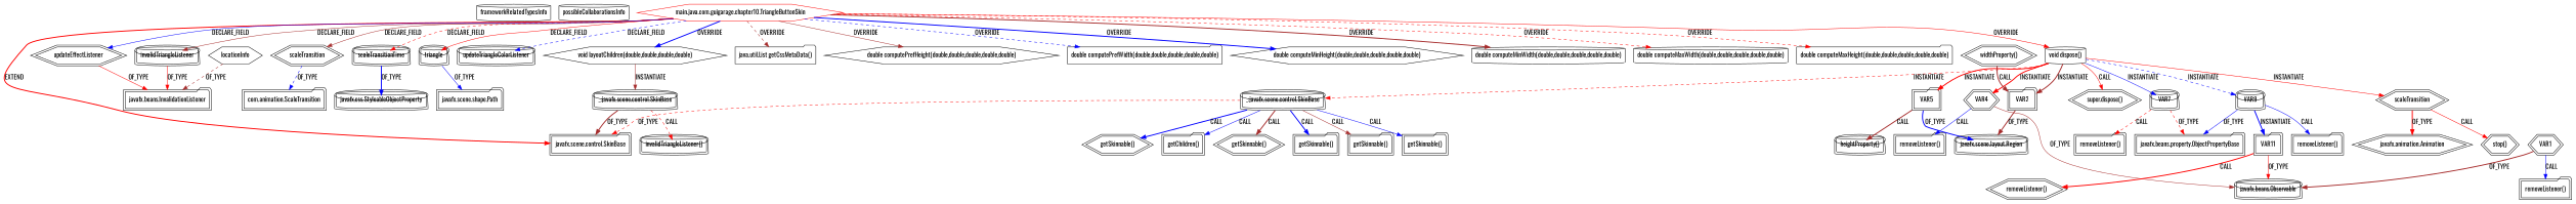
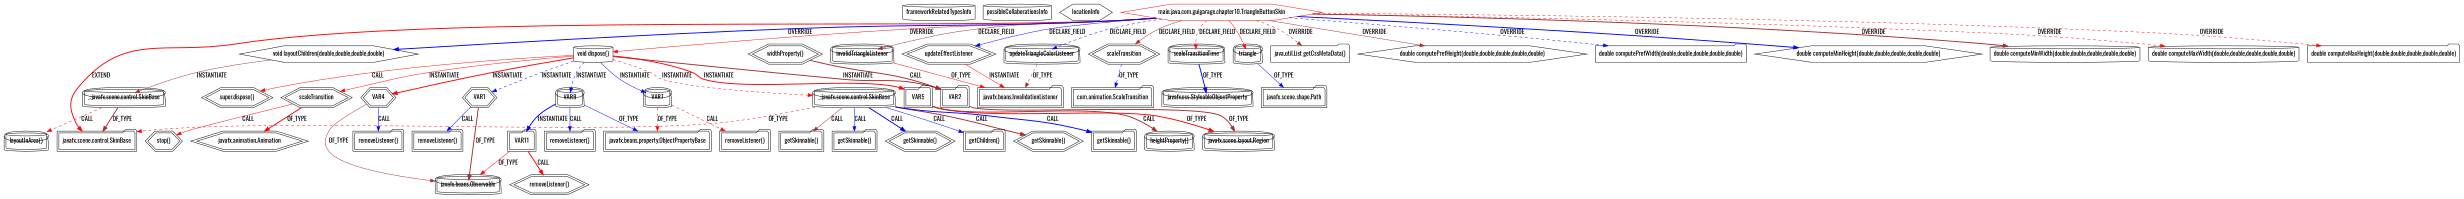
  digraph {
    fontname=Oswald
    node [fontname=Oswald shape=folder isFrameworkType=true vertexType=INSIDE_CALL peripheries=2]
    edge [color=red fontname=Oswald style=solid]
    frameworkRelatedTypesInfo [0="javafx.scene.control.SkinBase" shape=cylinder isFrameworkType="" vertexType="" peripheries=""]
    possibleCollaborationsInfo [shape=cylinder isFrameworkType="" vertexType="" peripheries=""]
    locationInfo [contextSignature=TriangleButtonSkin filePath="/guigarage-mastering-javafx-controls/mastering-javafx-controls-master/src/main/java/com/guigarage/chapter10/TriangleButtonSkin.java" graphId=2839 projectName="guigarage-mastering-javafx-controls" shape=hexagon isFrameworkType="" vertexType="" peripheries=""]
    n4 [color=red isFrameworkType=false label="main.java.com.guigarage.chapter10.TriangleButtonSkin" shape=hexagon vertexType=ROOT_CLIENT_CLASS_DECLARATION peripheries=""]
    n5 [label="javafx.scene.control.SkinBase" vertexType=FRAMEWORK_CLASS_TYPE]
    n6 [label=invalidTriangleListener shape=cylinder vertexType=FIELD_DECLARATION]
    n7 [label=scaleTransition shape=hexagon vertexType=FIELD_DECLARATION]
    n8 [label=scaleTransitionTime shape=cylinder vertexType=FIELD_DECLARATION]
    n9 [label=triangle shape=cylinder vertexType=FIELD_DECLARATION]
    n10 [label=updateEffectListener shape=hexagon vertexType=FIELD_DECLARATION]
    n11 [label=updateTriangleColorListener shape=cylinder vertexType=FIELD_DECLARATION]
    n12 [isFrameworkType=false label="void dispose()" shape=cylinder vertexType=OVERRIDING_METHOD_DECLARATION peripheries=""]
    n13 [isFrameworkType=false label="java.util.List getCssMetaData()" vertexType=OVERRIDING_METHOD_DECLARATION peripheries=""]
    n14 [isFrameworkType=false label="double computePrefHeight(double,double,double,double,double)" shape=hexagon vertexType=OVERRIDING_METHOD_DECLARATION peripheries=""]
    n15 [isFrameworkType=false label="double computePrefWidth(double,double,double,double,double)" vertexType=OVERRIDING_METHOD_DECLARATION peripheries=""]
    n16 [isFrameworkType=false label="double computeMinHeight(double,double,double,double,double)" shape=hexagon vertexType=OVERRIDING_METHOD_DECLARATION peripheries=""]
    n17 [isFrameworkType=false label="double computeMinWidth(double,double,double,double,double)" shape=cylinder vertexType=OVERRIDING_METHOD_DECLARATION peripheries=""]
    n18 [isFrameworkType=false label="double computeMaxWidth(double,double,double,double,double)" shape=cylinder vertexType=OVERRIDING_METHOD_DECLARATION peripheries=""]
    n19 [isFrameworkType=false label="double computeMaxHeight(double,double,double,double,double)" vertexType=OVERRIDING_METHOD_DECLARATION peripheries=""]
    n20 [isFrameworkType=false label="void layoutChildren(double,double,double,double)" shape=hexagon vertexType=OVERRIDING_METHOD_DECLARATION peripheries=""]
    n21 [label="javafx.beans.InvalidationListener" vertexType=FRAMEWORK_INTERFACE_TYPE]
    n22 [label="com.animation.ScaleTransition" vertexType=FRAMEWORK_CLASS_TYPE]
    n23 [label="javafx.css.StyleableObjectProperty" shape=cylinder vertexType=FRAMEWORK_CLASS_TYPE]
    n24 [label="javafx.scene.shape.Path" vertexType=FRAMEWORK_CLASS_TYPE]
    n25 [label=scaleTransition shape=hexagon vertexType=VARIABLE_EXPRESION]
    n26 [label=VAR1 shape=hexagon vertexType=VARIABLE_EXPRESION]
    n27 [label=VAR2 vertexType=VARIABLE_EXPRESION]
    n28 [label="_:javafx.scene.control.SkinBase" shape=cylinder vertexType=VARIABLE_EXPRESION]
    n29 [label=VAR4 shape=hexagon vertexType=VARIABLE_EXPRESION]
    n30 [label=VAR5 vertexType=VARIABLE_EXPRESION]
    n31 [label=VAR7 shape=cylinder vertexType=VARIABLE_EXPRESION]
    n32 [label=VAR9 shape=cylinder vertexType=VARIABLE_EXPRESION]
    n33 [label="super.dispose()" shape=hexagon vertexType=SUPER_CALL]
    n34 [label="_:javafx.scene.control.SkinBase" shape=cylinder vertexType=VARIABLE_EXPRESION]
    n35 [label="javafx.animation.Animation" shape=hexagon vertexType=FRAMEWORK_CLASS_TYPE]
    n36 [label="stop()" shape=hexagon]
    n37 [label="javafx.beans.Observable" shape=cylinder vertexType=FRAMEWORK_INTERFACE_TYPE]
    n38 [label="removeListener()"]
    n39 [label="javafx.scene.layout.Region" shape=cylinder vertexType=FRAMEWORK_CLASS_TYPE]
    n40 [label="getSkinnable()" shape=hexagon]
    n41 [label="getSkinnable()"]
    n42 [label="getSkinnable()"]
    n43 [label="getSkinnable()"]
    n44 [label="getSkinnable()" shape=hexagon]
    n45 [label="getChildren()"]
    n46 [label="removeListener()"]
    n47 [label="heightProperty()" shape=cylinder]
    n48 [label="javafx.beans.property.ObjectPropertyBase" vertexType=FRAMEWORK_CLASS_TYPE]
    n49 [label="removeListener()"]
    n50 [label=VAR11 vertexType=VARIABLE_EXPRESION]
    n51 [label="removeListener()"]
    n52 [label="removeListener()" shape=hexagon]
    n53 [label="widthProperty()" shape=hexagon]
-   n54 [label="invalidTriangleListener()" shape=cylinder]
+   n54 [label="layoutInArea()" shape=cylinder]
    n4 -> n5 [label=EXTEND style=bold]
    n4 -> n6 [color=brown label=DECLARE_FIELD]
    n4 -> n7 [color=brown label=DECLARE_FIELD]
    n4 -> n8 [label=DECLARE_FIELD style=dashed]
    n4 -> n9 [label=DECLARE_FIELD]
    n4 -> n10 [color=blue label=DECLARE_FIELD]
    n4 -> n11 [color=blue label=DECLARE_FIELD style=dashed]
    n4 -> n12 [label=OVERRIDE]
    n4 -> n13 [color=brown label=OVERRIDE style=dashed]
    n4 -> n14 [color=brown label=OVERRIDE]
    n4 -> n15 [color=blue label=OVERRIDE style=dashed]
    n4 -> n16 [color=blue label=OVERRIDE style=bold]
    n4 -> n17 [color=brown label=OVERRIDE style=bold]
    n4 -> n18 [label=OVERRIDE style=dashed]
    n4 -> n19 [label=OVERRIDE style=dashed]
    n4 -> n20 [color=blue label=OVERRIDE style=bold]
    n6 -> n21 [label=OF_TYPE]
    n7 -> n22 [color=blue label=OF_TYPE style=dashed]
    n8 -> n23 [color=blue label=OF_TYPE style=bold]
    n9 -> n24 [color=blue label=OF_TYPE]
-   n10 -> n21 [label=OF_TYPE]
-   locationInfo -> n21 [color=brown label=OF_TYPE style=dashed]
+   n10 -> n21 [label=INSTANTIATE]
+   n11 -> n21 [color=brown label=OF_TYPE style=dashed]
    n12 -> n25 [label=INSTANTIATE]
+   n12 -> n26 [color=blue label=INSTANTIATE style=dashed]
    n12 -> n27 [color=brown label=INSTANTIATE style=bold]
    n12 -> n28 [label=INSTANTIATE style=dashed]
    n12 -> n29 [label=INSTANTIATE style=bold]
    n12 -> n30 [label=INSTANTIATE style=bold]
    n12 -> n31 [color=blue label=INSTANTIATE]
    n12 -> n32 [color=blue label=INSTANTIATE style=dashed]
    n12 -> n33 [label=CALL]
    n20 -> n34 [color=brown label=INSTANTIATE]
    n25 -> n35 [label=OF_TYPE style=bold]
    n25 -> n36 [label=CALL]
    n26 -> n37 [color=brown label=OF_TYPE style=bold]
    n26 -> n38 [color=blue label=CALL]
    n27 -> n39 [color=brown label=OF_TYPE style=bold]
    n28 -> n5 [label=OF_TYPE style=dashed]
    n28 -> n40 [color=brown label=CALL style=bold]
    n28 -> n41 [color=blue label=CALL style=bold]
    n28 -> n42 [color=brown label=CALL]
    n28 -> n43 [color=blue label=CALL]
    n28 -> n44 [color=blue label=CALL style=bold]
    n28 -> n45 [color=blue label=CALL]
    n29 -> n37 [color=brown label=OF_TYPE]
    n29 -> n46 [color=blue label=CALL]
-   n30 -> n39 [color=blue label=OF_TYPE style=bold]
+   n30 -> n39 [label=OF_TYPE style=bold]
    n30 -> n47 [color=brown label=CALL style=bold]
    n31 -> n48 [label=OF_TYPE style=dashed]
    n31 -> n49 [label=CALL style=dashed]
    n32 -> n48 [color=blue label=OF_TYPE]
    n32 -> n50 [color=blue label=INSTANTIATE style=bold]
    n32 -> n51 [color=blue label=CALL]
    n34 -> n5 [color=brown label=OF_TYPE style=bold]
    n34 -> n54 [label=CALL style=dashed]
    n50 -> n37 [label=OF_TYPE]
    n50 -> n52 [label=CALL style=bold]
    n53 -> n27 [color=brown label=CALL style=bold]
  }
